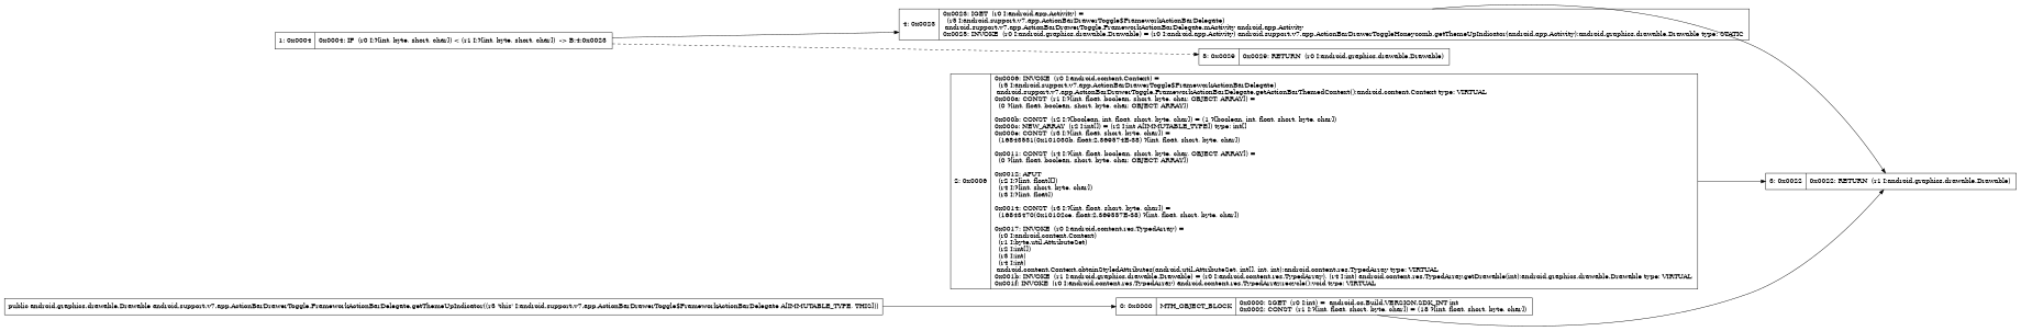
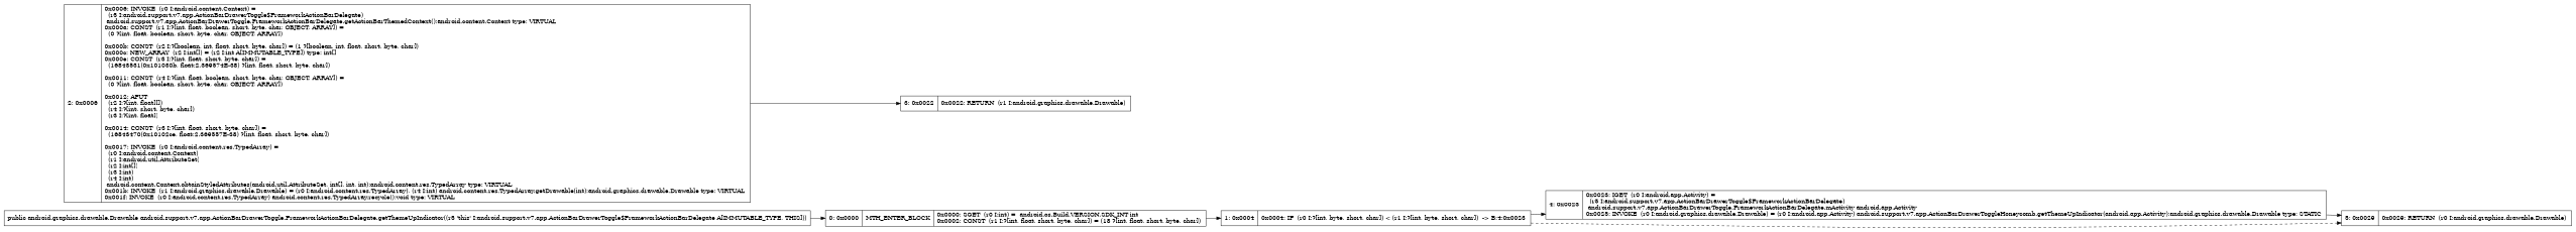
  digraph {
    rankdir=LR
    node [shape=record]
-   n1 [label="{0\:\ 0x0000|MTH_OBJECT_BLOCK\l|0x0000: SGET  (r0 I:int) =  android.os.Build.VERSION.SDK_INT int \l0x0002: CONST  (r1 I:?[int, float, short, byte, char]) = (18 ?[int, float, short, byte, char]) \l}"]
+   n1 [label="{0\:\ 0x0000|MTH_ENTER_BLOCK\l|0x0000: SGET  (r0 I:int) =  android.os.Build.VERSION.SDK_INT int \l0x0002: CONST  (r1 I:?[int, float, short, byte, char]) = (18 ?[int, float, short, byte, char]) \l}"]
    n2 [label="{1\:\ 0x0004|0x0004: IF  (r0 I:?[int, byte, short, char]) \< (r1 I:?[int, byte, short, char])  \-\> B:4:0x0023 \l}"]
    n3 [label="{4\:\ 0x0023|0x0023: IGET  (r0 I:android.app.Activity) = \l  (r5 I:android.support.v7.app.ActionBarDrawerToggle$FrameworkActionBarDelegate)\l android.support.v7.app.ActionBarDrawerToggle.FrameworkActionBarDelegate.mActivity android.app.Activity \l0x0025: INVOKE  (r0 I:android.graphics.drawable.Drawable) = (r0 I:android.app.Activity) android.support.v7.app.ActionBarDrawerToggleHoneycomb.getThemeUpIndicator(android.app.Activity):android.graphics.drawable.Drawable type: STATIC \l}"]
    n4 [label="{5\:\ 0x0029|0x0029: RETURN  (r0 I:android.graphics.drawable.Drawable) \l}"]
-   n5 [label="{2\:\ 0x0006|0x0006: INVOKE  (r0 I:android.content.Context) = \l  (r5 I:android.support.v7.app.ActionBarDrawerToggle$FrameworkActionBarDelegate)\l android.support.v7.app.ActionBarDrawerToggle.FrameworkActionBarDelegate.getActionBarThemedContext():android.content.Context type: VIRTUAL \l0x000a: CONST  (r1 I:?[int, float, boolean, short, byte, char, OBJECT, ARRAY]) = \l  (0 ?[int, float, boolean, short, byte, char, OBJECT, ARRAY])\l \l0x000b: CONST  (r2 I:?[boolean, int, float, short, byte, char]) = (1 ?[boolean, int, float, short, byte, char]) \l0x000c: NEW_ARRAY  (r2 I:int[]) = (r2 I:int A[IMMUTABLE_TYPE]) type: int[] \l0x000e: CONST  (r3 I:?[int, float, short, byte, char]) = \l  (16843531(0x101030b, float:2.369574E\-38) ?[int, float, short, byte, char])\l \l0x0011: CONST  (r4 I:?[int, float, boolean, short, byte, char, OBJECT, ARRAY]) = \l  (0 ?[int, float, boolean, short, byte, char, OBJECT, ARRAY])\l \l0x0012: APUT  \l  (r2 I:?[int, float][])\l  (r4 I:?[int, short, byte, char])\l  (r3 I:?[int, float])\l \l0x0014: CONST  (r3 I:?[int, float, short, byte, char]) = \l  (16843470(0x10102ce, float:2.369557E\-38) ?[int, float, short, byte, char])\l \l0x0017: INVOKE  (r0 I:android.content.res.TypedArray) = \l  (r0 I:android.content.Context)\l  (r1 I:byte.util.AttributeSet)\l  (r2 I:int[])\l  (r3 I:int)\l  (r4 I:int)\l android.content.Context.obtainStyledAttributes(android.util.AttributeSet, int[], int, int):android.content.res.TypedArray type: VIRTUAL \l0x001b: INVOKE  (r1 I:android.graphics.drawable.Drawable) = (r0 I:android.content.res.TypedArray), (r4 I:int) android.content.res.TypedArray.getDrawable(int):android.graphics.drawable.Drawable type: VIRTUAL \l0x001f: INVOKE  (r0 I:android.content.res.TypedArray) android.content.res.TypedArray.recycle():void type: VIRTUAL \l}"]
+   n5 [label="{2\:\ 0x0006|0x0006: INVOKE  (r0 I:android.content.Context) = \l  (r5 I:android.support.v7.app.ActionBarDrawerToggle$FrameworkActionBarDelegate)\l android.support.v7.app.ActionBarDrawerToggle.FrameworkActionBarDelegate.getActionBarThemedContext():android.content.Context type: VIRTUAL \l0x000a: CONST  (r1 I:?[int, float, boolean, short, byte, char, OBJECT, ARRAY]) = \l  (0 ?[int, float, boolean, short, byte, char, OBJECT, ARRAY])\l \l0x000b: CONST  (r2 I:?[boolean, int, float, short, byte, char]) = (1 ?[boolean, int, float, short, byte, char]) \l0x000c: NEW_ARRAY  (r2 I:int[]) = (r2 I:int A[IMMUTABLE_TYPE]) type: int[] \l0x000e: CONST  (r3 I:?[int, float, short, byte, char]) = \l  (16843531(0x101030b, float:2.369574E\-38) ?[int, float, short, byte, char])\l \l0x0011: CONST  (r4 I:?[int, float, boolean, short, byte, char, OBJECT, ARRAY]) = \l  (0 ?[int, float, boolean, short, byte, char, OBJECT, ARRAY])\l \l0x0012: APUT  \l  (r2 I:?[int, float][])\l  (r4 I:?[int, short, byte, char])\l  (r3 I:?[int, float])\l \l0x0014: CONST  (r3 I:?[int, float, short, byte, char]) = \l  (16843470(0x10102ce, float:2.369557E\-38) ?[int, float, short, byte, char])\l \l0x0017: INVOKE  (r0 I:android.content.res.TypedArray) = \l  (r0 I:android.content.Context)\l  (r1 I:android.util.AttributeSet)\l  (r2 I:int[])\l  (r3 I:int)\l  (r4 I:int)\l android.content.Context.obtainStyledAttributes(android.util.AttributeSet, int[], int, int):android.content.res.TypedArray type: VIRTUAL \l0x001b: INVOKE  (r1 I:android.graphics.drawable.Drawable) = (r0 I:android.content.res.TypedArray), (r4 I:int) android.content.res.TypedArray.getDrawable(int):android.graphics.drawable.Drawable type: VIRTUAL \l0x001f: INVOKE  (r0 I:android.content.res.TypedArray) android.content.res.TypedArray.recycle():void type: VIRTUAL \l}"]
    n6 [label="{3\:\ 0x0022|0x0022: RETURN  (r1 I:android.graphics.drawable.Drawable) \l}"]
    n7 [label="{public android.graphics.drawable.Drawable android.support.v7.app.ActionBarDrawerToggle.FrameworkActionBarDelegate.getThemeUpIndicator((r5 'this' I:android.support.v7.app.ActionBarDrawerToggle$FrameworkActionBarDelegate A[IMMUTABLE_TYPE, THIS])) }"]
-   n1 -> n6
+   n1 -> n2
    n2 -> n3
    n2 -> n4 [style=dashed]
-   n3 -> n6
+   n3 -> n4
    n5 -> n6
    n7 -> n1
  }
